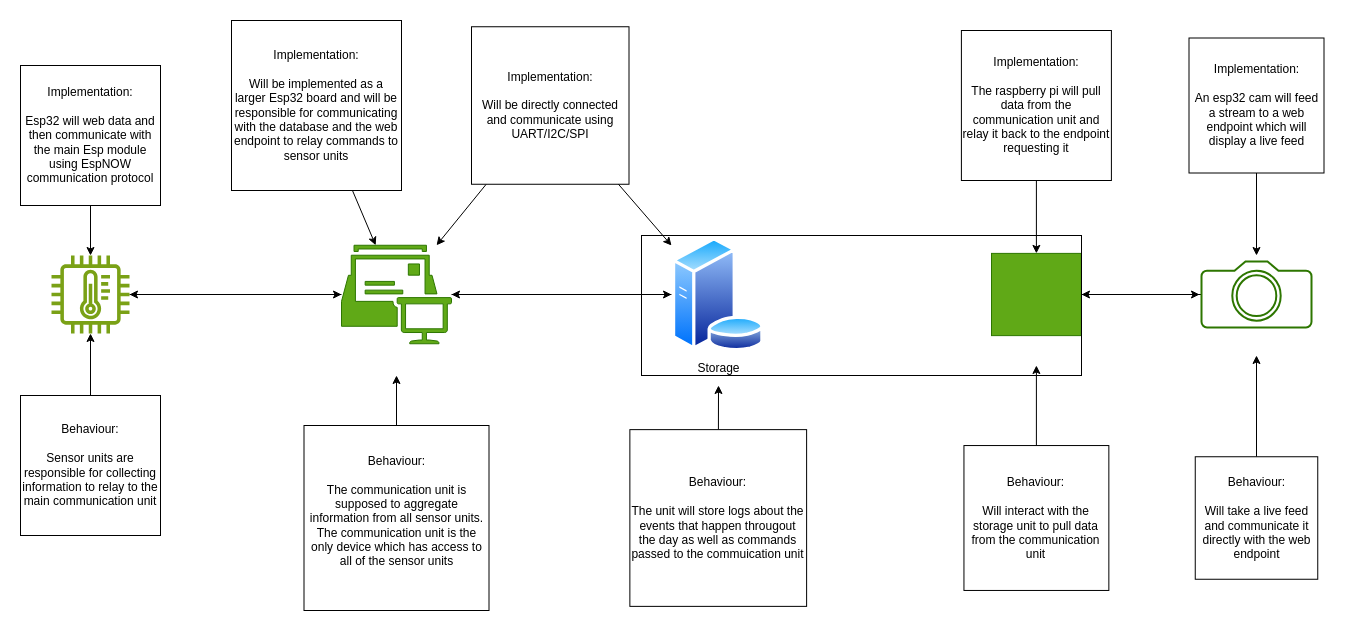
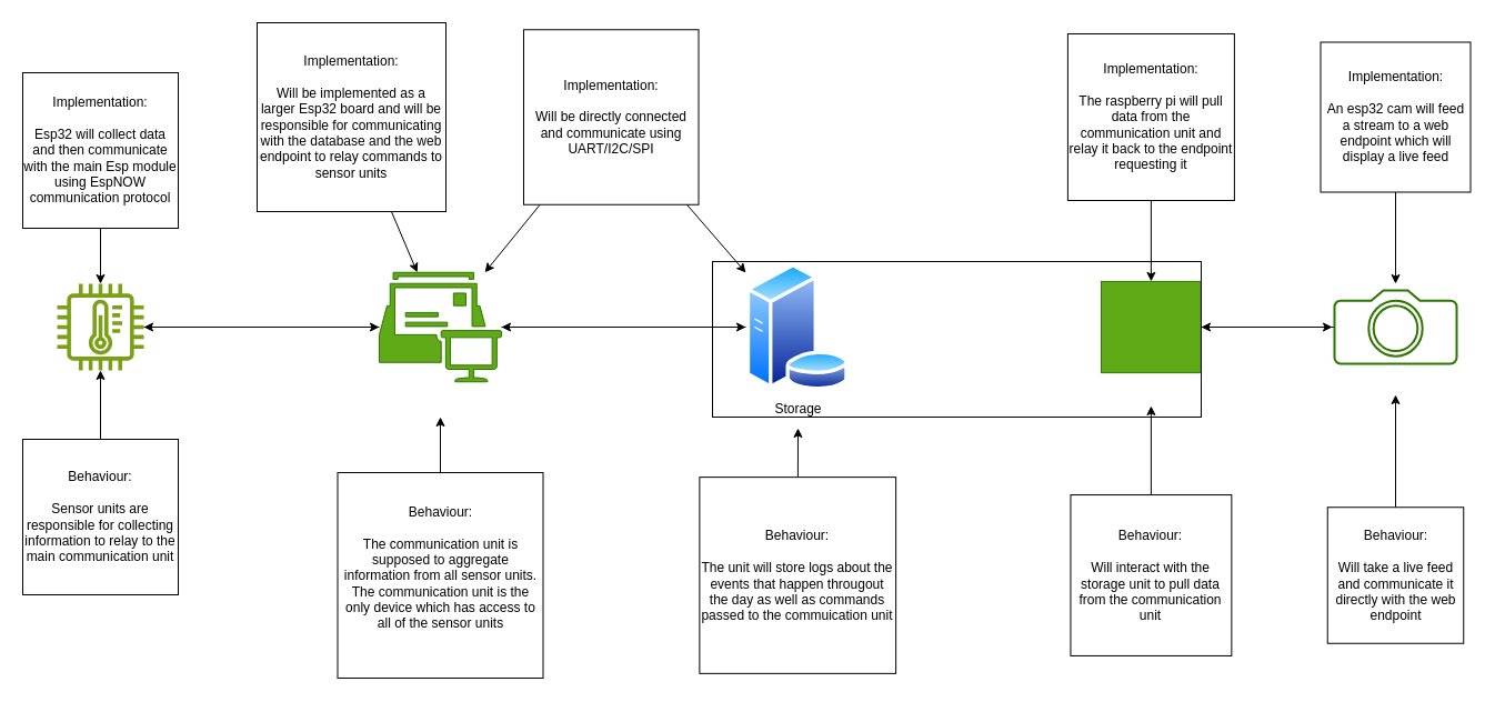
  <mxCell id="0" />
  <mxCell id="1" parent="0" />
  <mxCell id="2" style="edgeStyle=none;rounded=0;orthogonalLoop=1;jettySize=auto;html=1;" parent="1" source="3" target="10" edge="1"><mxGeometry relative="1" as="geometry" /></mxCell>
  <mxCell id="3" value="&lt;font&gt;Sensor Unit&lt;/font&gt;" style="sketch=0;outlineConnect=0;fontColor=#FFFFFF;gradientColor=none;fillColor=#7AA116;strokeColor=none;dashed=0;verticalLabelPosition=bottom;verticalAlign=top;align=center;html=1;fontSize=12;fontStyle=0;aspect=fixed;pointerEvents=1;shape=mxgraph.aws4.iot_thing_temperature_sensor;" parent="1" vertex="1"><mxGeometry x="51" y="255" width="78" height="78" as="geometry" /></mxCell>
  <mxCell id="4" style="edgeStyle=none;rounded=0;orthogonalLoop=1;jettySize=auto;html=1;" parent="1" source="5" target="3" edge="1"><mxGeometry relative="1" as="geometry" /></mxCell>
  <mxCell id="5" value="&lt;div&gt;Behaviour:&lt;/div&gt;&lt;div&gt;&lt;br&gt;&lt;/div&gt;Sensor units are responsible for collecting information to relay to the main communication unit" style="whiteSpace=wrap;html=1;aspect=fixed;" parent="1" vertex="1"><mxGeometry x="20" y="395" width="140" height="140" as="geometry" /></mxCell>
  <mxCell id="6" style="edgeStyle=none;rounded=0;orthogonalLoop=1;jettySize=auto;html=1;" parent="1" source="7" target="3" edge="1"><mxGeometry relative="1" as="geometry" /></mxCell>
- <mxCell id="7" value="Implementation:&lt;div&gt;&lt;br&gt;&lt;/div&gt;&lt;div&gt;Esp32 will web data and then communicate with the main Esp module using EspNOW communication protocol&lt;/div&gt;" style="whiteSpace=wrap;html=1;aspect=fixed;" parent="1" vertex="1"><mxGeometry x="20" y="65" width="140" height="140" as="geometry" /></mxCell>
+ <mxCell id="7" value="Implementation:&lt;div&gt;&lt;br&gt;&lt;/div&gt;&lt;div&gt;Esp32 will collect data and then communicate with the main Esp module using EspNOW communication protocol&lt;/div&gt;" style="whiteSpace=wrap;html=1;aspect=fixed;" parent="1" vertex="1"><mxGeometry x="20" y="65" width="140" height="140" as="geometry" /></mxCell>
  <mxCell id="8" style="edgeStyle=none;rounded=0;orthogonalLoop=1;jettySize=auto;html=1;" parent="1" source="10" target="3" edge="1"><mxGeometry relative="1" as="geometry" /></mxCell>
  <mxCell id="9" style="edgeStyle=none;rounded=0;orthogonalLoop=1;jettySize=auto;html=1;entryX=0;entryY=0.5;entryDx=0;entryDy=0;" parent="1" source="10" target="16" edge="1"><mxGeometry relative="1" as="geometry" /></mxCell>
  <mxCell id="10" value="Communication unit&lt;div&gt;&lt;br&gt;&lt;div&gt;&lt;br&gt;&lt;/div&gt;&lt;/div&gt;" style="sketch=0;pointerEvents=1;shadow=0;dashed=0;html=1;strokeColor=#2D7600;fillColor=#60a917;labelPosition=center;verticalLabelPosition=bottom;verticalAlign=top;outlineConnect=0;align=center;shape=mxgraph.office.communications.equipment_mailbox;fontColor=#ffffff;" parent="1" vertex="1"><mxGeometry x="341" y="244.75" width="110" height="98.5" as="geometry" /></mxCell>
  <mxCell id="11" style="edgeStyle=none;rounded=0;orthogonalLoop=1;jettySize=auto;html=1;" parent="1" source="12" edge="1"><mxGeometry relative="1" as="geometry"><mxPoint x="396" y="375" as="targetPoint" /></mxGeometry></mxCell>
  <mxCell id="12" value="Behaviour:&lt;div&gt;&lt;br&gt;&lt;/div&gt;&lt;div&gt;The communication unit is supposed to aggregate information from all sensor units. The communication unit is the only device which has access to all of the sensor units&lt;/div&gt;&lt;div&gt;&lt;br&gt;&lt;/div&gt;" style="whiteSpace=wrap;html=1;aspect=fixed;" parent="1" vertex="1"><mxGeometry x="303.5" y="425" width="185" height="185" as="geometry" /></mxCell>
  <mxCell id="13" style="edgeStyle=none;rounded=0;orthogonalLoop=1;jettySize=auto;html=1;" parent="1" source="14" target="10" edge="1"><mxGeometry relative="1" as="geometry" /></mxCell>
  <mxCell id="14" value="Implementation:&lt;div&gt;&lt;br&gt;&lt;/div&gt;&lt;div&gt;Will be implemented as a larger Esp32 board and will be responsible for communicating with the database and the web endpoint to relay commands to sensor units&lt;/div&gt;" style="whiteSpace=wrap;html=1;aspect=fixed;" parent="1" vertex="1"><mxGeometry x="231" y="20" width="170" height="170" as="geometry" /></mxCell>
  <mxCell id="15" style="edgeStyle=none;rounded=0;orthogonalLoop=1;jettySize=auto;html=1;" parent="1" source="16" target="10" edge="1"><mxGeometry relative="1" as="geometry" /></mxCell>
  <mxCell id="16" value="Storage" style="image;aspect=fixed;perimeter=ellipsePerimeter;html=1;align=center;shadow=0;dashed=0;spacingTop=3;image=img/lib/active_directory/database_server.svg;" parent="1" vertex="1"><mxGeometry x="671" y="237" width="93.48" height="114" as="geometry" /></mxCell>
  <mxCell id="17" style="edgeStyle=none;rounded=0;orthogonalLoop=1;jettySize=auto;html=1;" parent="1" source="18" edge="1"><mxGeometry relative="1" as="geometry"><mxPoint x="718" y="385" as="targetPoint" /></mxGeometry></mxCell>
  <mxCell id="18" value="Behaviour:&lt;div&gt;&lt;br&gt;&lt;/div&gt;&lt;div&gt;The unit will store logs about the events that happen througout the day as well as commands passed to the commuication unit&lt;/div&gt;" style="whiteSpace=wrap;html=1;aspect=fixed;" parent="1" vertex="1"><mxGeometry x="629.37" y="429.13" width="176.74" height="176.74" as="geometry" /></mxCell>
  <mxCell id="19" style="edgeStyle=none;rounded=0;orthogonalLoop=1;jettySize=auto;html=1;" parent="1" source="20" target="10" edge="1"><mxGeometry relative="1" as="geometry" /></mxCell>
  <mxCell id="20" value="Implementation:&lt;div&gt;&lt;br&gt;&lt;/div&gt;&lt;div&gt;Will be directly connected and communicate using UART/I2C/SPI&lt;/div&gt;" style="whiteSpace=wrap;html=1;aspect=fixed;" parent="1" vertex="1"><mxGeometry x="471" y="26.25" width="157.5" height="157.5" as="geometry" /></mxCell>
  <mxCell id="21" style="edgeStyle=none;rounded=0;orthogonalLoop=1;jettySize=auto;html=1;entryX=0;entryY=0.07;entryDx=0;entryDy=0;entryPerimeter=0;" parent="1" source="20" target="16" edge="1"><mxGeometry relative="1" as="geometry" /></mxCell>
  <mxCell id="22" value="&lt;div&gt;&lt;br&gt;&lt;/div&gt;&lt;div&gt;&lt;br&gt;&lt;/div&gt;&lt;div&gt;&lt;br&gt;&lt;/div&gt;&lt;div&gt;&lt;br&gt;&lt;/div&gt;&lt;div&gt;&lt;br&gt;&lt;/div&gt;&lt;div&gt;&lt;br&gt;&lt;/div&gt;&lt;div&gt;&lt;br&gt;&lt;/div&gt;&lt;div&gt;&lt;br&gt;&lt;/div&gt;Web end point" style="points=[];aspect=fixed;html=1;align=center;shadow=0;dashed=0;fillColor=#60a917;strokeColor=#2D7600;shape=mxgraph.alibaba_cloud.cwh_cloud_web_hosting;fontColor=#ffffff;" parent="1" vertex="1"><mxGeometry x="991" y="252.89" width="89.8" height="82.23" as="geometry" /></mxCell>
  <mxCell id="23" style="edgeStyle=none;rounded=0;orthogonalLoop=1;jettySize=auto;html=1;" parent="1" source="24" edge="1"><mxGeometry relative="1" as="geometry"><mxPoint x="1035.9" y="365" as="targetPoint" /></mxGeometry></mxCell>
  <mxCell id="24" value="Behaviour:&lt;div&gt;&lt;br&gt;&lt;/div&gt;&lt;div&gt;Will interact with the storage unit to pull data from the communication unit&lt;/div&gt;" style="whiteSpace=wrap;html=1;aspect=fixed;" parent="1" vertex="1"><mxGeometry x="963.45" y="445.05" width="144.9" height="144.9" as="geometry" /></mxCell>
  <mxCell id="25" style="edgeStyle=none;rounded=0;orthogonalLoop=1;jettySize=auto;html=1;" parent="1" source="26" target="22" edge="1"><mxGeometry relative="1" as="geometry" /></mxCell>
  <mxCell id="26" value="Implementation:&lt;div&gt;&lt;br&gt;&lt;/div&gt;&lt;div&gt;The raspberry pi will pull data from the communication unit and relay it back to the endpoint requesting it&lt;/div&gt;" style="whiteSpace=wrap;html=1;aspect=fixed;" parent="1" vertex="1"><mxGeometry x="960.9" y="30" width="150" height="150" as="geometry" /></mxCell>
  <mxCell id="27" style="edgeStyle=none;rounded=0;orthogonalLoop=1;jettySize=auto;html=1;" parent="1" source="28" edge="1"><mxGeometry relative="1" as="geometry"><mxPoint x="1081" y="294.005" as="targetPoint" /></mxGeometry></mxCell>
  <mxCell id="28" value="&lt;span style=&quot;&quot;&gt;Camera unit&lt;/span&gt;" style="html=1;verticalLabelPosition=bottom;align=center;labelBackgroundColor=none;verticalAlign=top;strokeWidth=2;strokeColor=#2D7600;shadow=0;dashed=0;shape=mxgraph.ios7.icons.camera;fillColor=none;fontColor=#ffffff;" parent="1" vertex="1"><mxGeometry x="1201" y="261.06" width="110" height="65.88" as="geometry" /></mxCell>
  <mxCell id="29" style="edgeStyle=none;rounded=0;orthogonalLoop=1;jettySize=auto;html=1;entryX=-0.018;entryY=0.5;entryDx=0;entryDy=0;entryPerimeter=0;" parent="1" source="22" target="28" edge="1"><mxGeometry relative="1" as="geometry" /></mxCell>
  <mxCell id="30" style="edgeStyle=none;rounded=0;orthogonalLoop=1;jettySize=auto;html=1;" parent="1" source="31" edge="1"><mxGeometry relative="1" as="geometry"><mxPoint x="1256" y="355" as="targetPoint" /></mxGeometry></mxCell>
  <mxCell id="31" value="Behaviour:&lt;div&gt;&lt;br&gt;&lt;/div&gt;&lt;div&gt;Will take a live feed and communicate it directly with the web endpoint&lt;/div&gt;" style="whiteSpace=wrap;html=1;aspect=fixed;" parent="1" vertex="1"><mxGeometry x="1194.75" y="456.25" width="122.5" height="122.5" as="geometry" /></mxCell>
  <mxCell id="32" style="edgeStyle=none;rounded=0;orthogonalLoop=1;jettySize=auto;html=1;" parent="1" source="33" edge="1"><mxGeometry relative="1" as="geometry"><mxPoint x="1256" y="255" as="targetPoint" /></mxGeometry></mxCell>
  <mxCell id="33" value="Implementation:&lt;div&gt;&lt;br&gt;&lt;/div&gt;&lt;div&gt;An esp32 cam will feed a stream to a web endpoint which will display a live feed&lt;/div&gt;" style="whiteSpace=wrap;html=1;aspect=fixed;" parent="1" vertex="1"><mxGeometry x="1188.5" y="37.5" width="135" height="135" as="geometry" /></mxCell>
  <mxCell id="34" value="" style="whiteSpace=wrap;html=1;strokeColor=default;fillColor=none;" vertex="1" parent="1"><mxGeometry x="641" y="235" width="440" height="140" as="geometry" /></mxCell>
